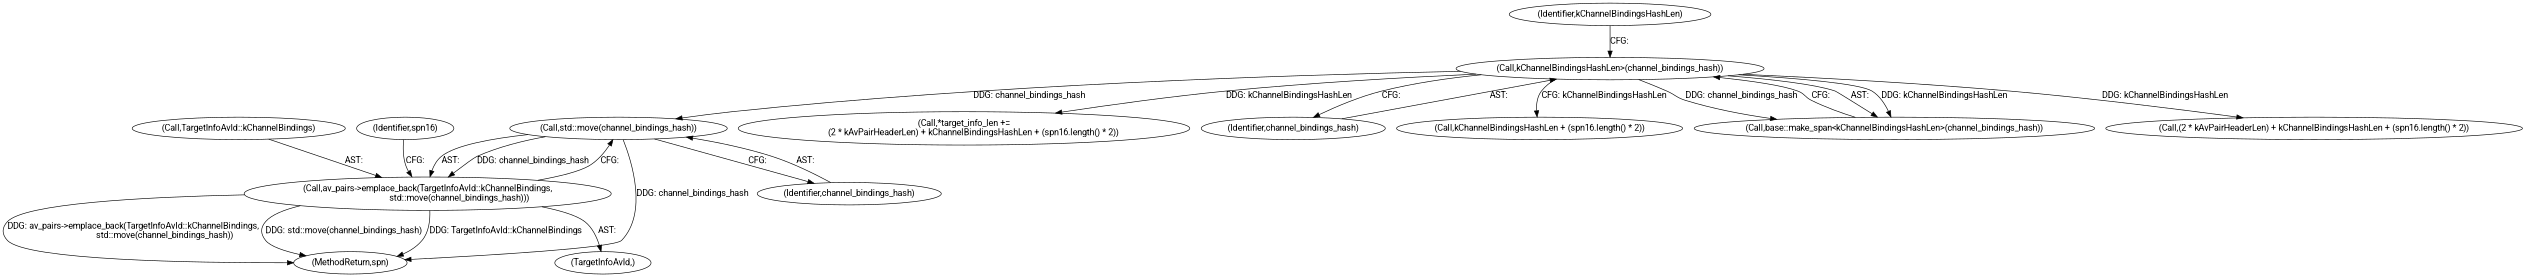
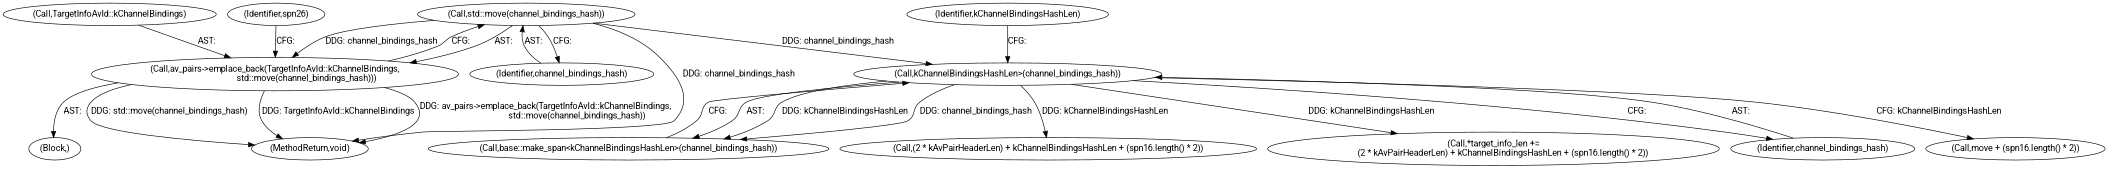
  digraph {
    fontname=Roboto
    node [fontname=Roboto]
    edge [fontname=Roboto]
    n1 [label="(Call,std::move(channel_bindings_hash))"]
    n2 [label="(Call,av_pairs->emplace_back(TargetInfoAvId::kChannelBindings,\n                           std::move(channel_bindings_hash)))"]
    n3 [label="(Identifier,channel_bindings_hash)"]
-   n4 [label="(MethodReturn,spn)"]
-   n5 [label="(TargetInfoAvId,)"]
+   n4 [label="(MethodReturn,void)"]
+   n5 [label="(Block,)"]
    n6 [label="(Call,kChannelBindingsHashLen>(channel_bindings_hash))"]
    n7 [label="(Call,*target_info_len +=\n        (2 * kAvPairHeaderLen) + kChannelBindingsHashLen + (spn16.length() * 2))"]
    n8 [label="(Identifier,channel_bindings_hash)"]
-   n9 [label="(Call,kChannelBindingsHashLen + (spn16.length() * 2))"]
+   n9 [label="(Call,move + (spn16.length() * 2))"]
    n10 [label="(Call,base::make_span<kChannelBindingsHashLen>(channel_bindings_hash))"]
    n11 [label="(Call,(2 * kAvPairHeaderLen) + kChannelBindingsHashLen + (spn16.length() * 2))"]
    n12 [label="(Identifier,kChannelBindingsHashLen)"]
    n13 [label="(Call,TargetInfoAvId::kChannelBindings)"]
-   n14 [label="(Identifier,spn16)"]
+   n14 [label="(Identifier,spn26)"]
    n1 -> n2 [label="AST: "]
    n1 -> n2 [label="DDG: channel_bindings_hash"]
    n1 -> n3 [label="CFG: "]
    n1 -> n4 [label="DDG: channel_bindings_hash"]
    n2 -> n1 [label="CFG: "]
    n2 -> n4 [label="DDG: std::move(channel_bindings_hash)"]
    n2 -> n4 [label="DDG: TargetInfoAvId::kChannelBindings"]
    n2 -> n4 [label="DDG: av_pairs->emplace_back(TargetInfoAvId::kChannelBindings,\n                           std::move(channel_bindings_hash))"]
    n2 -> n5 [label="AST: "]
    n3 -> n1 [label="AST: "]
-   n6 -> n1 [label="DDG: channel_bindings_hash"]
+   n1 -> n6 [label="DDG: channel_bindings_hash"]
    n6 -> n7 [label="DDG: kChannelBindingsHashLen"]
    n6 -> n8 [label="CFG: "]
    n6 -> n9 [label="CFG: kChannelBindingsHashLen"]
    n6 -> n10 [label="AST: "]
    n6 -> n10 [label="DDG: kChannelBindingsHashLen"]
    n6 -> n10 [label="DDG: channel_bindings_hash"]
    n6 -> n11 [label="DDG: kChannelBindingsHashLen"]
    n8 -> n6 [label="AST: "]
    n10 -> n6 [label="CFG: "]
    n12 -> n6 [label="CFG: "]
    n13 -> n2 [label="AST: "]
    n14 -> n2 [label="CFG: "]
  }
